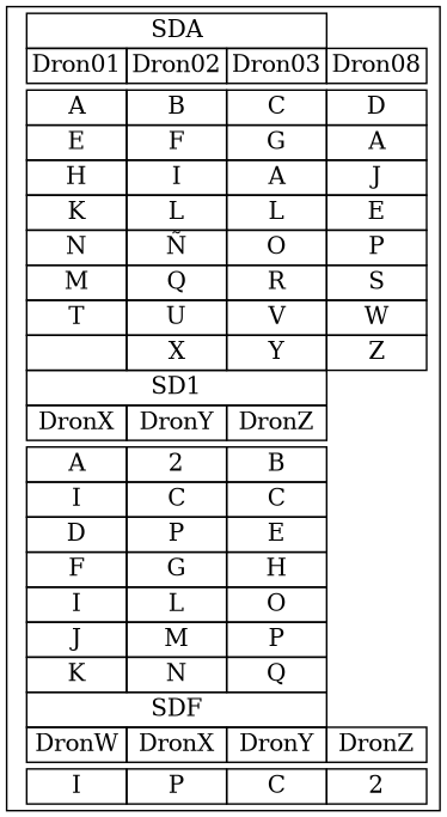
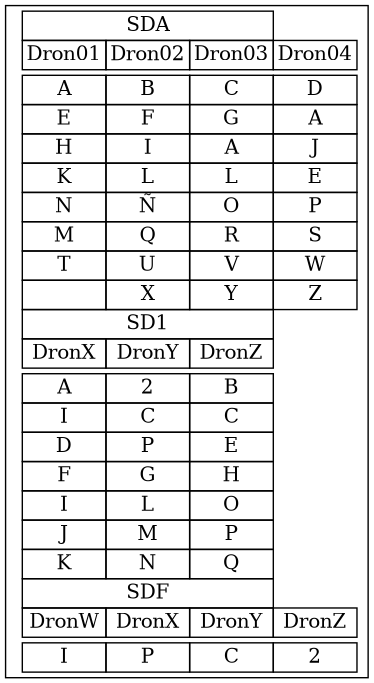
  digraph {
-   n1 [label=<<table border="0" cellborder="1" cellspacing="0">                           <tr>                     <td border="0"></td>                     <td colspan="3">SDA</td>                                      </tr>                                       <tr>                                  <td border="0"></td>                                                                                 <td>Dron01</td>                                                                                              <td>Dron02</td>                                                                                              <td>Dron03</td>                                                                                              <td>Dron08</td>                                            </tr>         <tr><td border="0"></td>                                                                                                                                            </tr><tr><td border="0"></td><td>A</td> <td>B</td> <td>C</td> <td>D</td> </tr><tr><td border="0"></td><td>E</td> <td>F</td> <td>G</td> <td>A</td> </tr><tr><td border="0"></td><td>H</td> <td>I</td> <td>A</td> <td>J</td> </tr><tr><td border="0"></td><td>K</td> <td>L</td> <td>L</td> <td>E</td> </tr><tr><td border="0"></td><td>N</td> <td>Ñ</td> <td>O</td> <td>P</td> </tr><tr><td border="0"></td><td>M</td> <td>Q</td> <td>R</td> <td>S</td> </tr><tr><td border="0"></td><td>T</td> <td>U</td> <td>V</td> <td>W</td> </tr><tr><td border="0"></td><td> </td> <td>X</td> <td>Y</td> <td>Z</td> </tr>                              <tr>                     <td border="0"></td>                     <td colspan="3">SD1</td>                                      </tr>                                       <tr>                                  <td border="0"></td>                                                                                 <td>DronX</td>                                                                                              <td>DronY</td>                                                                                              <td>DronZ</td>                                            </tr>         <tr><td border="0"></td>                                                                                                         </tr><tr><td border="0"></td><td>A</td> <td>2</td> <td>B</td> </tr><tr><td border="0"></td><td>I</td> <td>C</td> <td>C</td> </tr><tr><td border="0"></td><td>D</td> <td>P</td> <td>E</td> </tr><tr><td border="0"></td><td>F</td> <td>G</td> <td>H</td> </tr><tr><td border="0"></td><td>I</td> <td>L</td> <td>O</td> </tr><tr><td border="0"></td><td>J</td> <td>M</td> <td>P</td> </tr><tr><td border="0"></td><td>K</td> <td>N</td> <td>Q</td> </tr>                              <tr>                     <td border="0"></td>                     <td colspan="3">SDF</td>                                      </tr>                                       <tr>                                  <td border="0"></td>                                                                                 <td>DronW</td>                                                                                              <td>DronX</td>                                                                                              <td>DronY</td>                                                                                              <td>DronZ</td>                                            </tr>         <tr><td border="0"></td>                                                                                                                                            </tr><tr><td border="0"></td><td>I</td> <td>P</td> <td>C</td> <td>2</td> </tr>             </table>> shape=box]
+   n1 [label=<<table border="0" cellborder="1" cellspacing="0">                           <tr>                     <td border="0"></td>                     <td colspan="3">SDA</td>                                      </tr>                                       <tr>                                  <td border="0"></td>                                                                                 <td>Dron01</td>                                                                                              <td>Dron02</td>                                                                                              <td>Dron03</td>                                                                                              <td>Dron04</td>                                            </tr>         <tr><td border="0"></td>                                                                                                                                            </tr><tr><td border="0"></td><td>A</td> <td>B</td> <td>C</td> <td>D</td> </tr><tr><td border="0"></td><td>E</td> <td>F</td> <td>G</td> <td>A</td> </tr><tr><td border="0"></td><td>H</td> <td>I</td> <td>A</td> <td>J</td> </tr><tr><td border="0"></td><td>K</td> <td>L</td> <td>L</td> <td>E</td> </tr><tr><td border="0"></td><td>N</td> <td>Ñ</td> <td>O</td> <td>P</td> </tr><tr><td border="0"></td><td>M</td> <td>Q</td> <td>R</td> <td>S</td> </tr><tr><td border="0"></td><td>T</td> <td>U</td> <td>V</td> <td>W</td> </tr><tr><td border="0"></td><td> </td> <td>X</td> <td>Y</td> <td>Z</td> </tr>                              <tr>                     <td border="0"></td>                     <td colspan="3">SD1</td>                                      </tr>                                       <tr>                                  <td border="0"></td>                                                                                 <td>DronX</td>                                                                                              <td>DronY</td>                                                                                              <td>DronZ</td>                                            </tr>         <tr><td border="0"></td>                                                                                                         </tr><tr><td border="0"></td><td>A</td> <td>2</td> <td>B</td> </tr><tr><td border="0"></td><td>I</td> <td>C</td> <td>C</td> </tr><tr><td border="0"></td><td>D</td> <td>P</td> <td>E</td> </tr><tr><td border="0"></td><td>F</td> <td>G</td> <td>H</td> </tr><tr><td border="0"></td><td>I</td> <td>L</td> <td>O</td> </tr><tr><td border="0"></td><td>J</td> <td>M</td> <td>P</td> </tr><tr><td border="0"></td><td>K</td> <td>N</td> <td>Q</td> </tr>                              <tr>                     <td border="0"></td>                     <td colspan="3">SDF</td>                                      </tr>                                       <tr>                                  <td border="0"></td>                                                                                 <td>DronW</td>                                                                                              <td>DronX</td>                                                                                              <td>DronY</td>                                                                                              <td>DronZ</td>                                            </tr>         <tr><td border="0"></td>                                                                                                                                            </tr><tr><td border="0"></td><td>I</td> <td>P</td> <td>C</td> <td>2</td> </tr>             </table>> shape=box]
  }
